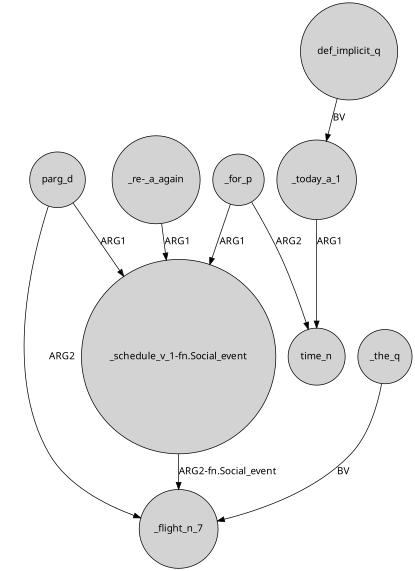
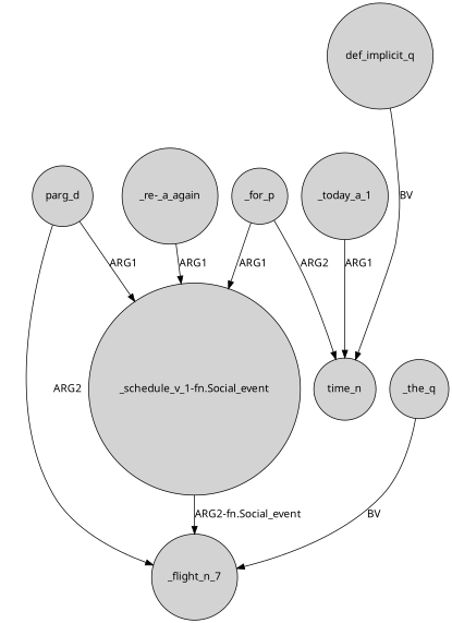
  digraph {
    fontname="Noto Sans"
    node [fontname="Noto Sans" shape=circle style=filled]
    edge [fontname="Noto Sans"]
    _today_a_1
    time_n
    parg_d
    "_schedule_v_1-fn.Social_event"
    n5 [label=_flight_n_7]
    _the_q
    _for_p
    "_re-_a_again"
    def_implicit_q
    _today_a_1 -> time_n [label=ARG1]
    parg_d -> "_schedule_v_1-fn.Social_event" [label=ARG1]
    parg_d -> n5 [label=ARG2]
    "_schedule_v_1-fn.Social_event" -> n5 [label="ARG2-fn.Social_event"]
    _the_q -> n5 [label=BV]
    _for_p -> time_n [label=ARG2]
    _for_p -> "_schedule_v_1-fn.Social_event" [label=ARG1]
    "_re-_a_again" -> "_schedule_v_1-fn.Social_event" [label=ARG1]
-   def_implicit_q -> _today_a_1 [label=BV]
+   def_implicit_q -> time_n [label=BV]
  }
